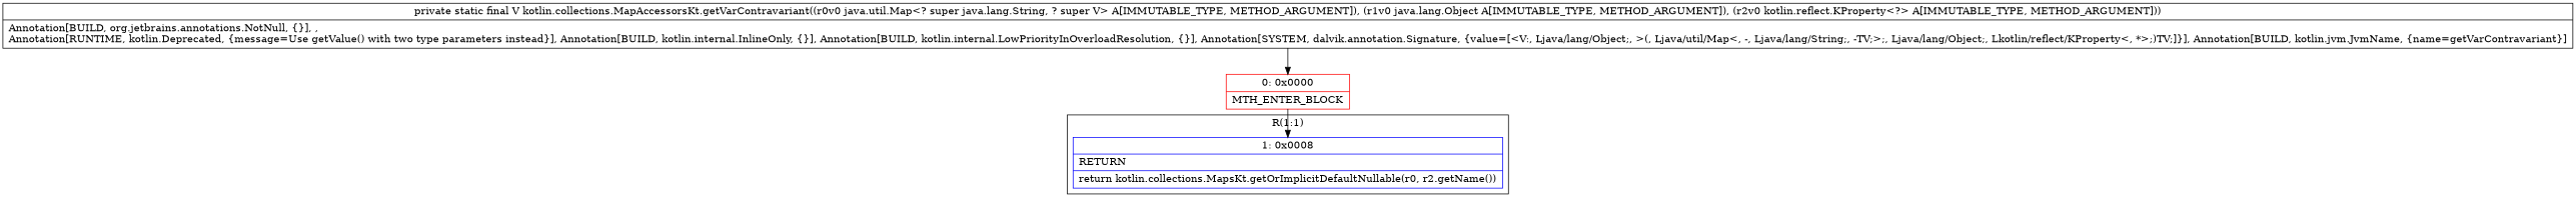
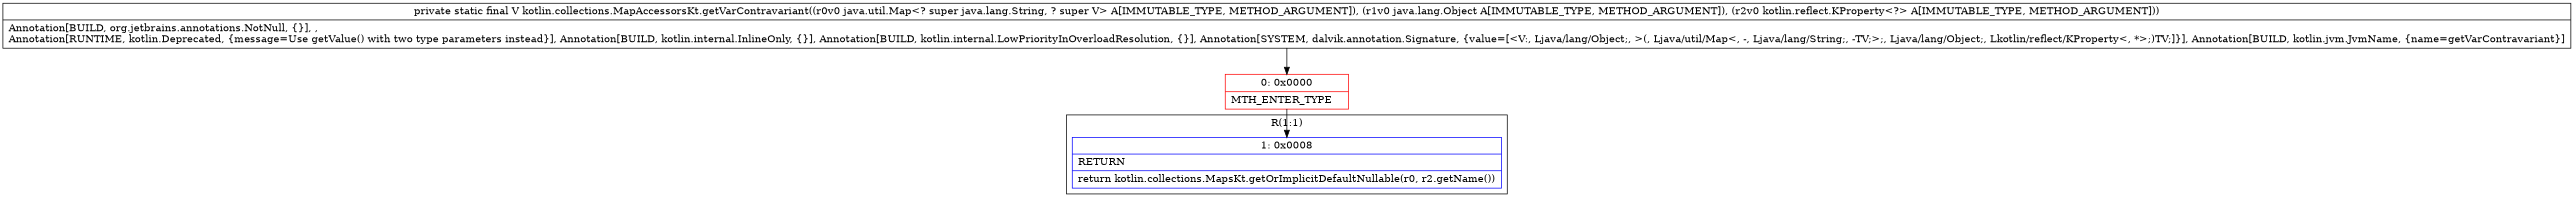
  digraph {
    node [shape=record]
    n1 [color=blue label="{1\:\ 0x0008|RETURN\l|return kotlin.collections.MapsKt.getOrImplicitDefaultNullable(r0, r2.getName())\l}"]
-   n2 [color=red label="{0\:\ 0x0000|MTH_ENTER_BLOCK\l}"]
+   n2 [color=red label="{0\:\ 0x0000|MTH_ENTER_TYPE\l}"]
    n3 [label="{private static final V kotlin.collections.MapAccessorsKt.getVarContravariant((r0v0 java.util.Map\<? super java.lang.String, ? super V\> A[IMMUTABLE_TYPE, METHOD_ARGUMENT]), (r1v0 java.lang.Object A[IMMUTABLE_TYPE, METHOD_ARGUMENT]), (r2v0 kotlin.reflect.KProperty\<?\> A[IMMUTABLE_TYPE, METHOD_ARGUMENT]))  | Annotation[BUILD, org.jetbrains.annotations.NotNull, \{\}], , \lAnnotation[RUNTIME, kotlin.Deprecated, \{message=Use getValue() with two type parameters instead\}], Annotation[BUILD, kotlin.internal.InlineOnly, \{\}], Annotation[BUILD, kotlin.internal.LowPriorityInOverloadResolution, \{\}], Annotation[SYSTEM, dalvik.annotation.Signature, \{value=[\<V:, Ljava\/lang\/Object;, \>(, Ljava\/util\/Map\<, \-, Ljava\/lang\/String;, \-TV;\>;, Ljava\/lang\/Object;, Lkotlin\/reflect\/KProperty\<, *\>;)TV;]\}], Annotation[BUILD, kotlin.jvm.JvmName, \{name=getVarContravariant\}]\l}"]
    subgraph cluster_1 {
      label="R(1:1)"
      n1
    }
    n2 -> n1
    n3 -> n2
  }
